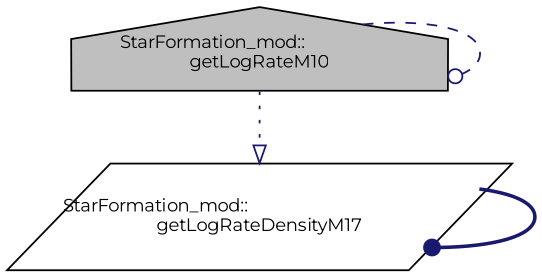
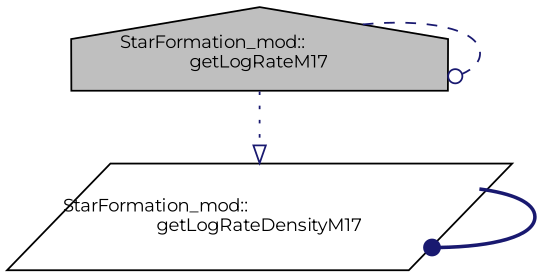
  digraph {
    rankdir=TB
    fontname=Montserrat
    node [color=black fontname=Montserrat fontsize=10 style=filled]
    edge [color=midnightblue fontname=Montserrat fontsize=10 labelfontname=Helvetica labelfontsize=10]
-   n1 [fillcolor=grey75 fontcolor=black height=0.2 label="StarFormation_mod::\lgetLogRateM10" shape=house width=0.4]
+   n1 [fillcolor=grey75 fontcolor=black height=0.2 label="StarFormation_mod::\lgetLogRateM17" shape=house width=0.4]
    n2 [fillcolor=white height=0.2 label="StarFormation_mod::\lgetLogRateDensityM17" shape=parallelogram width=0.4]
    n1 -> n1 [style=dashed arrowhead=odot]
    n1 -> n2 [style=dotted arrowhead=onormal]
    n2 -> n2 [style=bold arrowhead=dot]
  }
